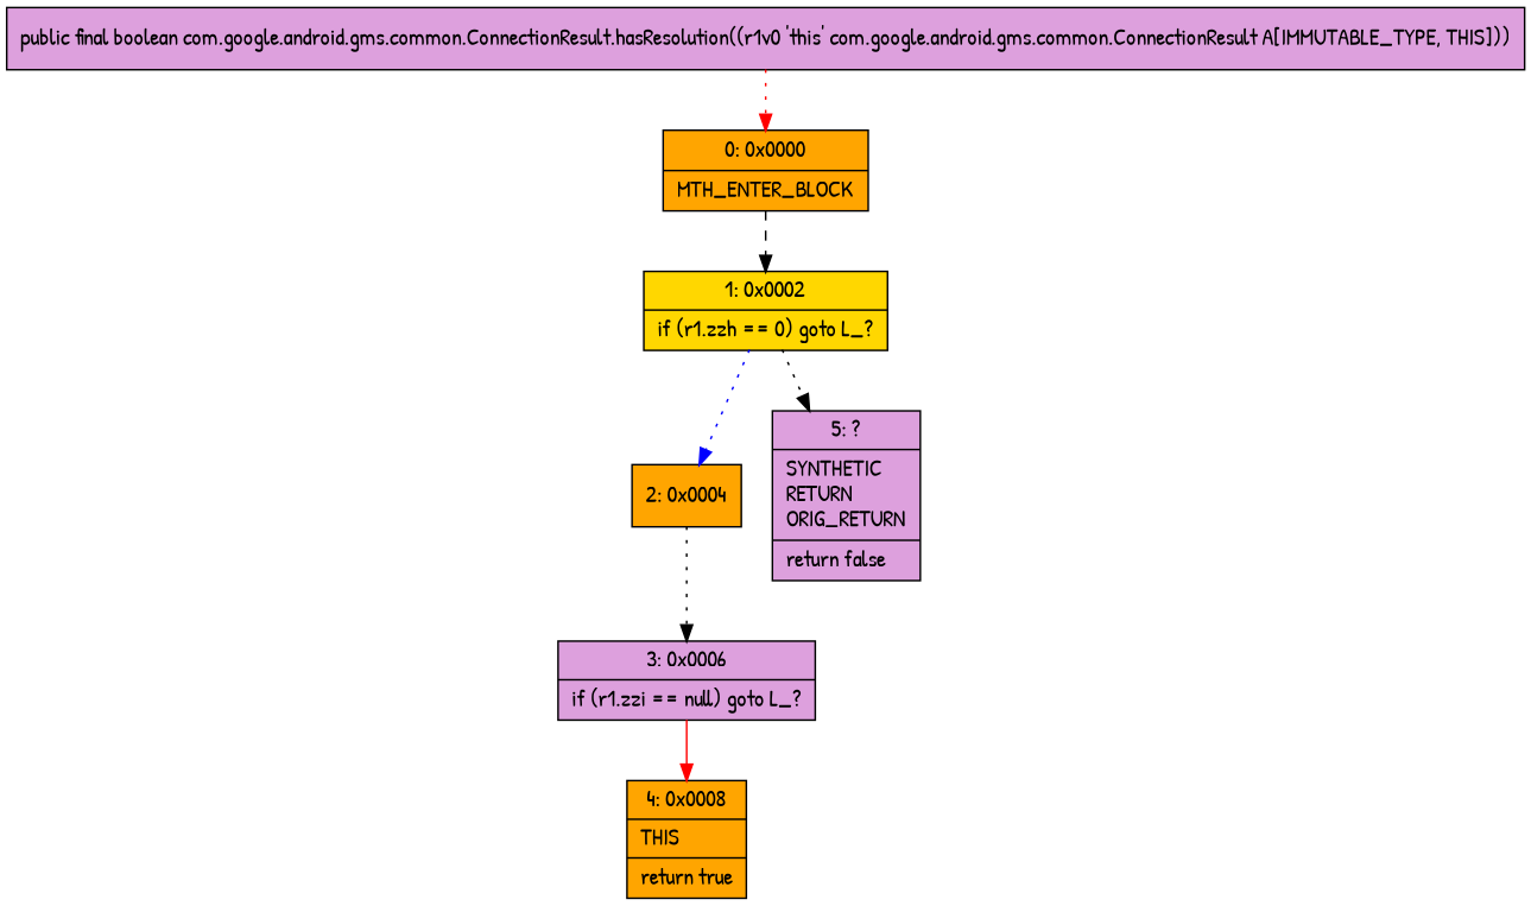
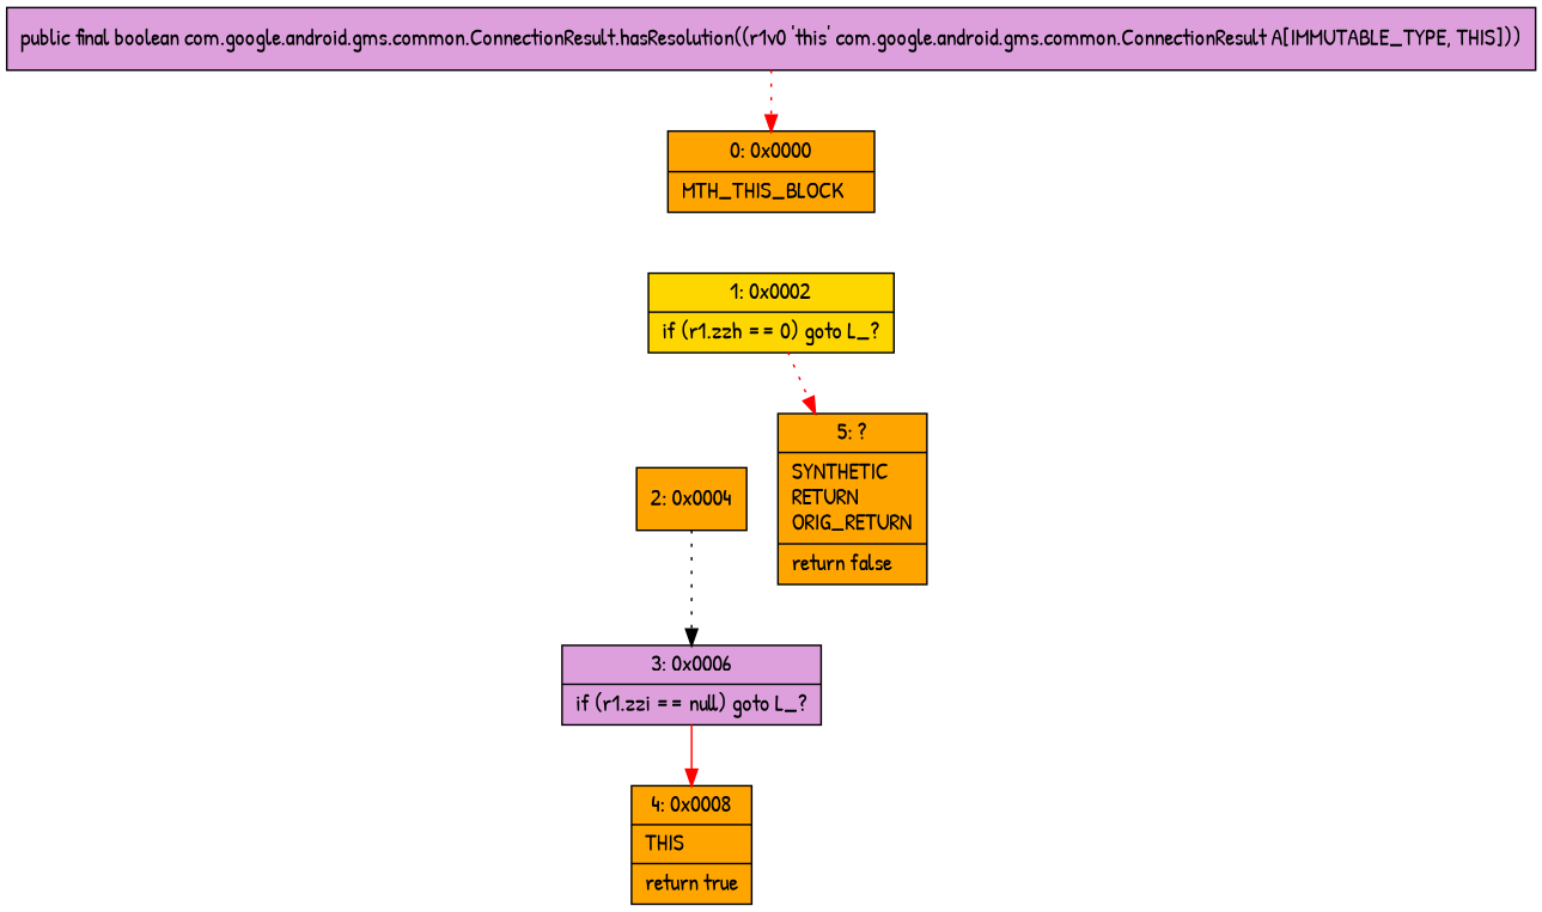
  digraph {
    fontname="Patrick Hand"
    node [fillcolor=orange fontname="Patrick Hand" shape=record style=filled]
    edge [color=red fontname="Patrick Hand" style=dotted]
-   n1 [label="{0\:\ 0x0000|MTH_ENTER_BLOCK\l}"]
+   n1 [label="{0\:\ 0x0000|MTH_THIS_BLOCK\l}"]
    n2 [fillcolor=gold label="{1\:\ 0x0002|if (r1.zzh == 0) goto L_?\l}"]
    n3 [label="{2\:\ 0x0004}"]
-   n4 [fillcolor=plum label="{5\:\ ?|SYNTHETIC\lRETURN\lORIG_RETURN\l|return false\l}"]
+   n4 [label="{5\:\ ?|SYNTHETIC\lRETURN\lORIG_RETURN\l|return false\l}"]
    n5 [fillcolor=plum label="{3\:\ 0x0006|if (r1.zzi == null) goto L_?\l}"]
    n6 [label="{4\:\ 0x0008|THIS\l|return true\l}"]
    n7 [fillcolor=plum label="{public final boolean com.google.android.gms.common.ConnectionResult.hasResolution((r1v0 'this' com.google.android.gms.common.ConnectionResult A[IMMUTABLE_TYPE, THIS])) }"]
-   n1 -> n2 [color=black style=dashed]
-   n2 -> n3 [color=blue]
-   n2 -> n4 [color=black]
+   n2 -> n4
    n3 -> n5 [color=black]
    n5 -> n6 [style=solid]
    n7 -> n1
  }
